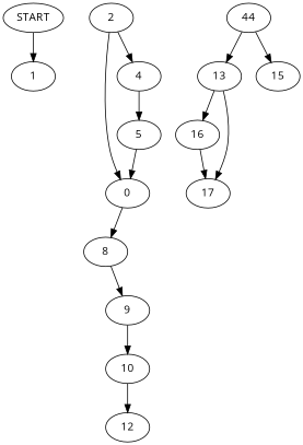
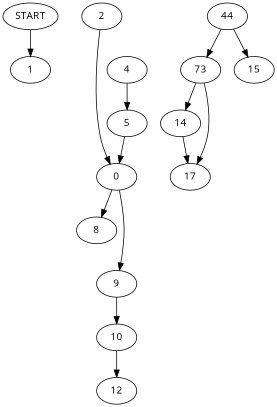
  digraph {
    fontname="Open Sans"
    node [fontname="Open Sans"]
    edge [fontname="Open Sans"]
    n1 [label=START]
    1
    n3 [label=0]
    2
    4
    8
    5
    9
    10
    12
-   13
-   16
+   13 [label=73]
+   16 [label=14]
    17
    n14 [label=44]
    15
    n1 -> 1
    n3 -> 8
    2 -> n3
-   2 -> 4
    4 -> 5
-   8 -> 9
+   n3 -> 9
    5 -> n3
    9 -> 10
    10 -> 12
    13 -> 16
    13 -> 17
    16 -> 17
    n14 -> 13
    n14 -> 15
  }
